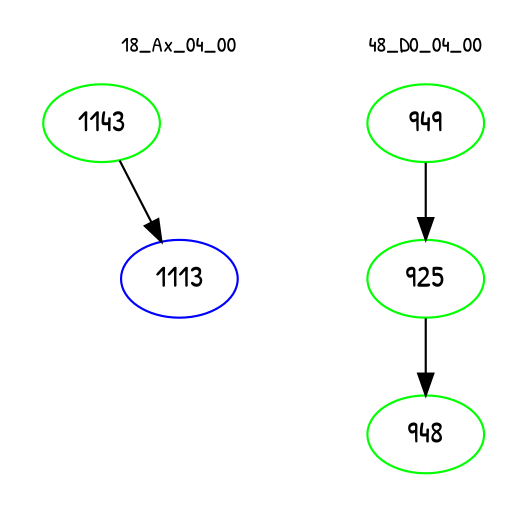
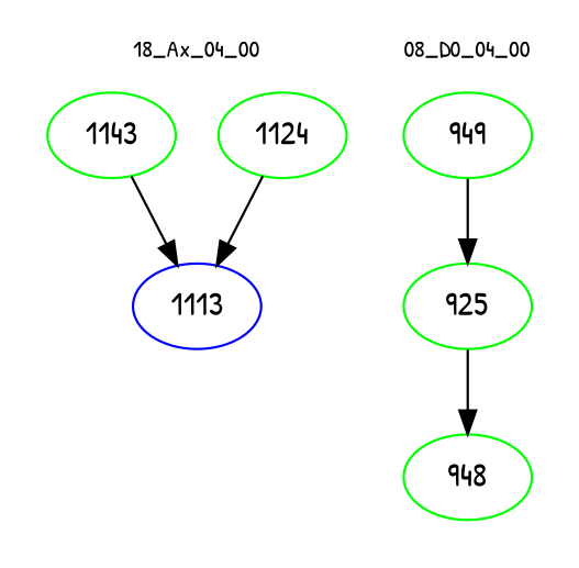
  digraph {
    fontname="Patrick Hand"
    node [color=green fontname="Patrick Hand"]
    edge [color=black fontname="Patrick Hand"]
+   n1 [label=1124]
    n2 [color=blue label=1113]
    n3 [label=1143]
    n4 [label=949]
    n5 [label=925]
    n6 [label=948]
    subgraph cluster_1 {
      color=white
      fontsize=10
      label="18_Ax_04_00"
+     n1
      n2
      n3
    }
    subgraph cluster_2 {
      color=white
      fontsize=10
-     label="48_D0_04_00"
+     label="08_D0_04_00"
      n4
      n5
      n6
    }
+   n1 -> n2
    n3 -> n2
    n4 -> n5
    n5 -> n6
  }
